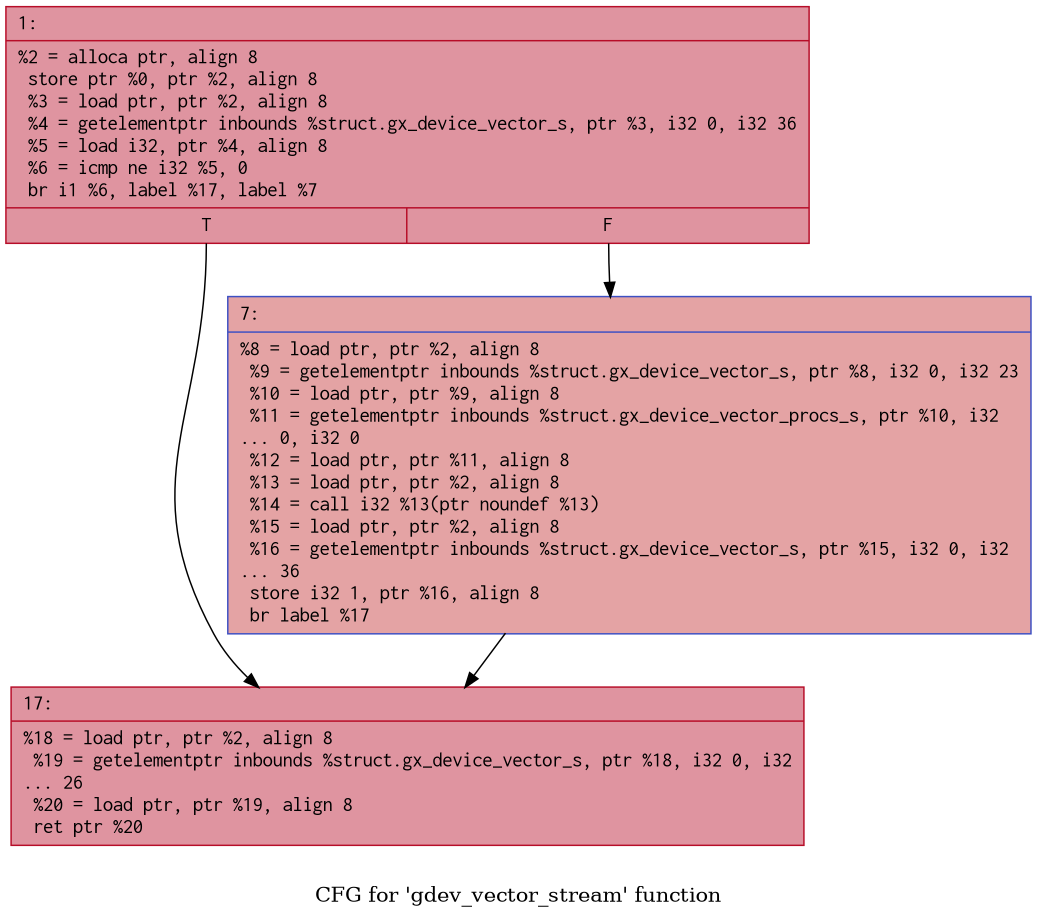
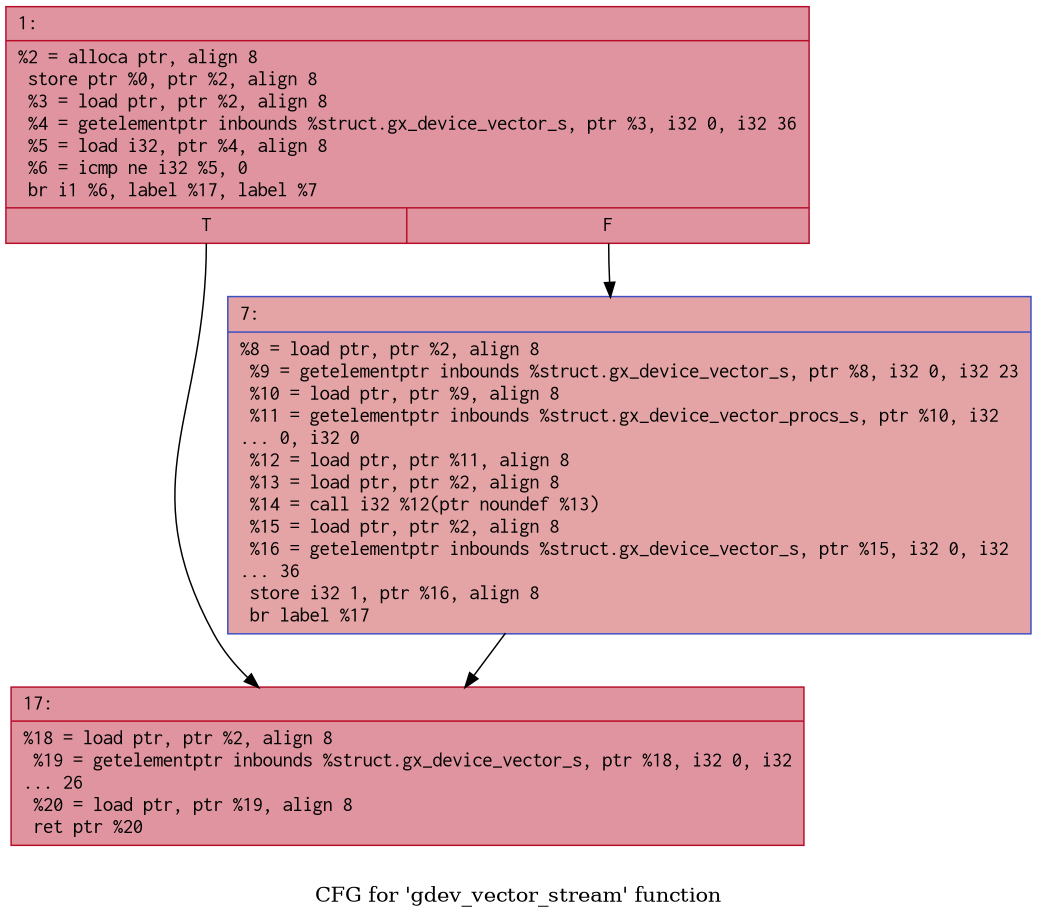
  digraph {
    label="CFG for 'gdev_vector_stream' function"
    node [color="#b70d28ff" fillcolor="#b70d2870" fontname=Courier shape=record style=filled]
    n1 [label="{1:\l|  %2 = alloca ptr, align 8\l  store ptr %0, ptr %2, align 8\l  %3 = load ptr, ptr %2, align 8\l  %4 = getelementptr inbounds %struct.gx_device_vector_s, ptr %3, i32 0, i32 36\l  %5 = load i32, ptr %4, align 8\l  %6 = icmp ne i32 %5, 0\l  br i1 %6, label %17, label %7\l|{<s0>T|<s1>F}}"]
    n2 [label="{17:\l|  %18 = load ptr, ptr %2, align 8\l  %19 = getelementptr inbounds %struct.gx_device_vector_s, ptr %18, i32 0, i32\l... 26\l  %20 = load ptr, ptr %19, align 8\l  ret ptr %20\l}"]
-   n3 [color="#3d50c3ff" fillcolor="#c32e3170" label="{7:\l|  %8 = load ptr, ptr %2, align 8\l  %9 = getelementptr inbounds %struct.gx_device_vector_s, ptr %8, i32 0, i32 23\l  %10 = load ptr, ptr %9, align 8\l  %11 = getelementptr inbounds %struct.gx_device_vector_procs_s, ptr %10, i32\l... 0, i32 0\l  %12 = load ptr, ptr %11, align 8\l  %13 = load ptr, ptr %2, align 8\l  %14 = call i32 %13(ptr noundef %13)\l  %15 = load ptr, ptr %2, align 8\l  %16 = getelementptr inbounds %struct.gx_device_vector_s, ptr %15, i32 0, i32\l... 36\l  store i32 1, ptr %16, align 8\l  br label %17\l}"]
+   n3 [color="#3d50c3ff" fillcolor="#c32e3170" label="{7:\l|  %8 = load ptr, ptr %2, align 8\l  %9 = getelementptr inbounds %struct.gx_device_vector_s, ptr %8, i32 0, i32 23\l  %10 = load ptr, ptr %9, align 8\l  %11 = getelementptr inbounds %struct.gx_device_vector_procs_s, ptr %10, i32\l... 0, i32 0\l  %12 = load ptr, ptr %11, align 8\l  %13 = load ptr, ptr %2, align 8\l  %14 = call i32 %12(ptr noundef %13)\l  %15 = load ptr, ptr %2, align 8\l  %16 = getelementptr inbounds %struct.gx_device_vector_s, ptr %15, i32 0, i32\l... 36\l  store i32 1, ptr %16, align 8\l  br label %17\l}"]
    n1 -> n2 [tailport=s0]
    n1 -> n3 [tailport=s1]
    n3 -> n2
  }
